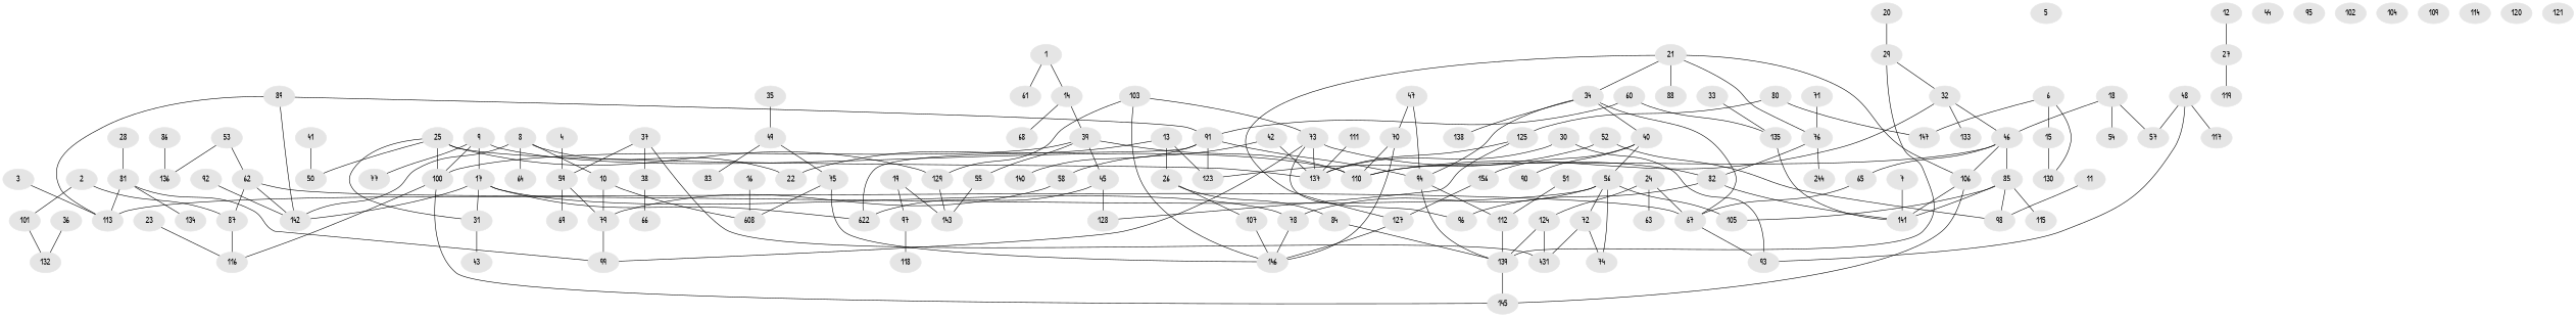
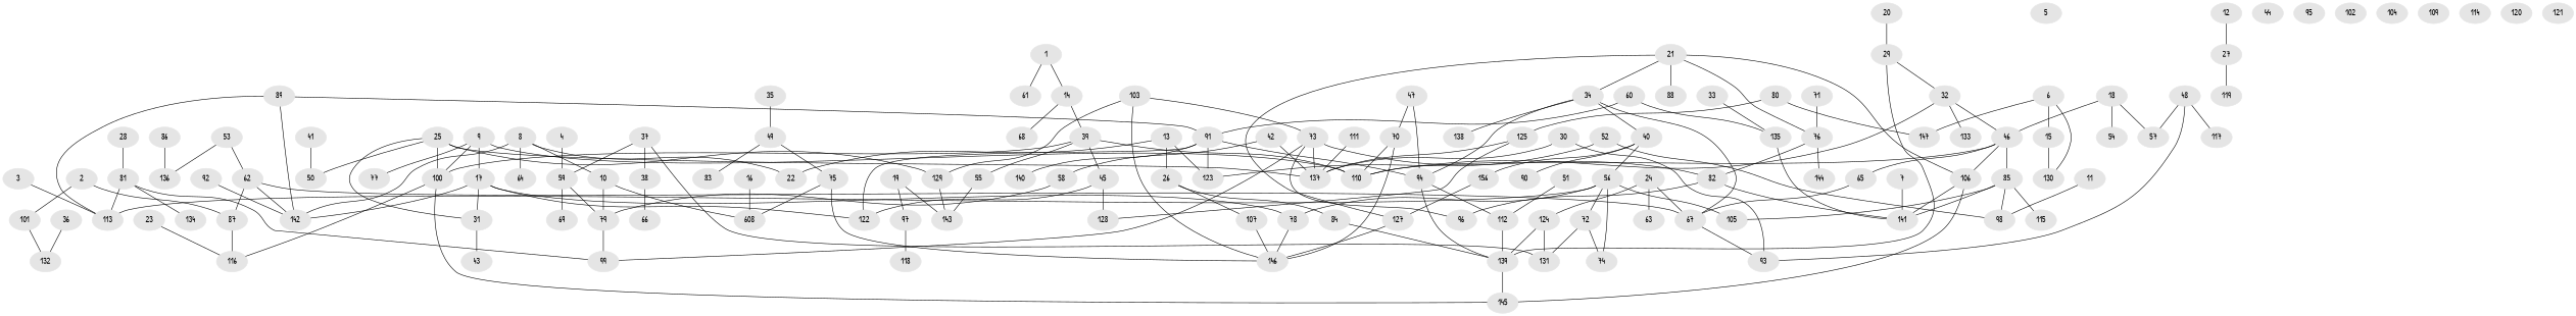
  graph {
    fontname="Patrick Hand"
    node [color=gray90 fontname="Patrick Hand" style=filled]
    edge [fontname="Patrick Hand"]
    1
    14
    61
    39
    68
    2
    87
    101
    116
    132
    3
    113
    4
    59
    79
    69
    5
    6
    15
    130
    147
    7
    141
    8
    10
    22
    64
    142
    n29 [label=608]
    9
    17
    77
    100
    110
    31
    78
-   122 [label=622]
+   122
    145
    99
    11
    98
    12
    27
    119
    13
    26
    123
    84
    107
    45
    55
    16
    43
    146
    18
    46
    54
    57
    106
    65
    85
    19
    97
    143
    118
    20
    29
    32
    139
    21
    34
    76
    88
    127
    67
    40
    94
    138
    82
-   144 [label=244]
+   144
    23
    24
    63
    124
    93
-   131 [label=431]
+   131
    25
    50
    129
    137
    28
    81
    134
    133
    30
    33
    135
    56
    90
    n100 [label=156]
    112
    35
    49
    75
    83
    36
    37
    38
    66
    128
    72
    74
    105
    41
    42
    58
    44
    115
    47
    70
    48
    117
    51
    52
    53
    62
    136
    60
    91
    140
    71
    73
    96
    80
    125
    86
    89
    92
    95
    102
    103
    104
    109
    111
    114
    120
    121
    1 -- 14
    1 -- 61
    14 -- 39
    14 -- 68
    39 -- 100
    39 -- 110
    39 -- 45
    39 -- 55
    2 -- 87
    2 -- 101
    87 -- 116
    101 -- 132
    3 -- 113
    4 -- 59
    59 -- 79
    59 -- 69
    79 -- 99
    6 -- 15
    6 -- 130
    6 -- 147
    15 -- 130
    7 -- 141
    8 -- 10
    8 -- 22
    8 -- 64
    8 -- 142
    10 -- 79
    10 -- n29
    9 -- 17
    9 -- 77
    9 -- 100
    9 -- 110
    17 -- 142
    17 -- 31
    17 -- 78
    17 -- 122
    100 -- 116
    100 -- 145
    31 -- 43
    78 -- 146
    11 -- 98
    12 -- 27
    27 -- 119
    13 -- 22
    13 -- 26
    13 -- 123
    26 -- 84
    26 -- 107
    84 -- 139
    107 -- 146
    45 -- 122
    45 -- 128
    55 -- 143
    16 -- n29
    18 -- 46
    18 -- 54
    18 -- 57
    46 -- 110
    46 -- 106
    46 -- 65
    46 -- 85
    106 -- 141
    106 -- 145
    65 -- 67
    85 -- 141
    85 -- 98
    85 -- 105
    85 -- 115
    19 -- 97
    19 -- 143
    97 -- 118
    20 -- 29
    29 -- 32
    29 -- 139
    32 -- 110
    32 -- 46
    32 -- 133
    139 -- 145
    21 -- 106
    21 -- 34
    21 -- 76
    21 -- 88
    21 -- 127
    34 -- 67
    34 -- 40
    34 -- 94
    34 -- 138
    76 -- 82
    76 -- 144
    127 -- 146
    67 -- 93
    40 -- 56
    40 -- 90
    40 -- n100
    94 -- 139
    94 -- 112
    82 -- 141
    82 -- 96
    23 -- 116
    24 -- 67
    24 -- 63
    24 -- 124
    124 -- 139
    124 -- 131
    25 -- 100
    25 -- 31
    25 -- 50
    25 -- 129
    25 -- 137
    129 -- 143
    28 -- 81
    81 -- 113
    81 -- 99
    81 -- 134
    30 -- 93
    30 -- 137
    33 -- 135
    135 -- 141
    56 -- 113
    56 -- 78
    56 -- 72
    56 -- 74
    56 -- 105
    n100 -- 127
    112 -- 139
    35 -- 49
    49 -- 75
    49 -- 83
    75 -- n29
    75 -- 146
    36 -- 132
    37 -- 59
    37 -- 131
    37 -- 38
    38 -- 66
    72 -- 131
    72 -- 74
    41 -- 50
    42 -- 137
    42 -- 58
    58 -- 79
    47 -- 94
    47 -- 70
    70 -- 110
    70 -- 146
    48 -- 57
    48 -- 93
    48 -- 117
    51 -- 112
    52 -- 98
    52 -- 123
    53 -- 62
    53 -- 136
    62 -- 87
    62 -- 142
    62 -- 67
    60 -- 135
    60 -- 91
    91 -- 122
    91 -- 123
    91 -- 94
    91 -- 140
    71 -- 76
    73 -- 99
    73 -- 82
    73 -- 137
    73 -- 96
    80 -- 147
    80 -- 125
    125 -- 137
    125 -- 128
    86 -- 136
    89 -- 113
    89 -- 142
    89 -- 91
    92 -- 142
    103 -- 146
    103 -- 129
    103 -- 73
    111 -- 137
  }
